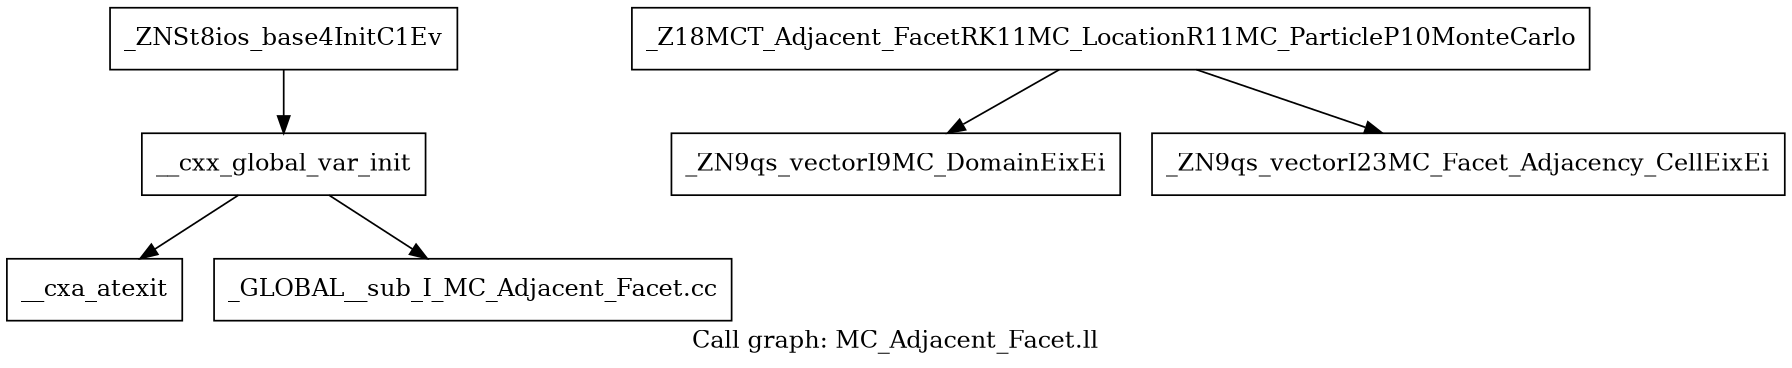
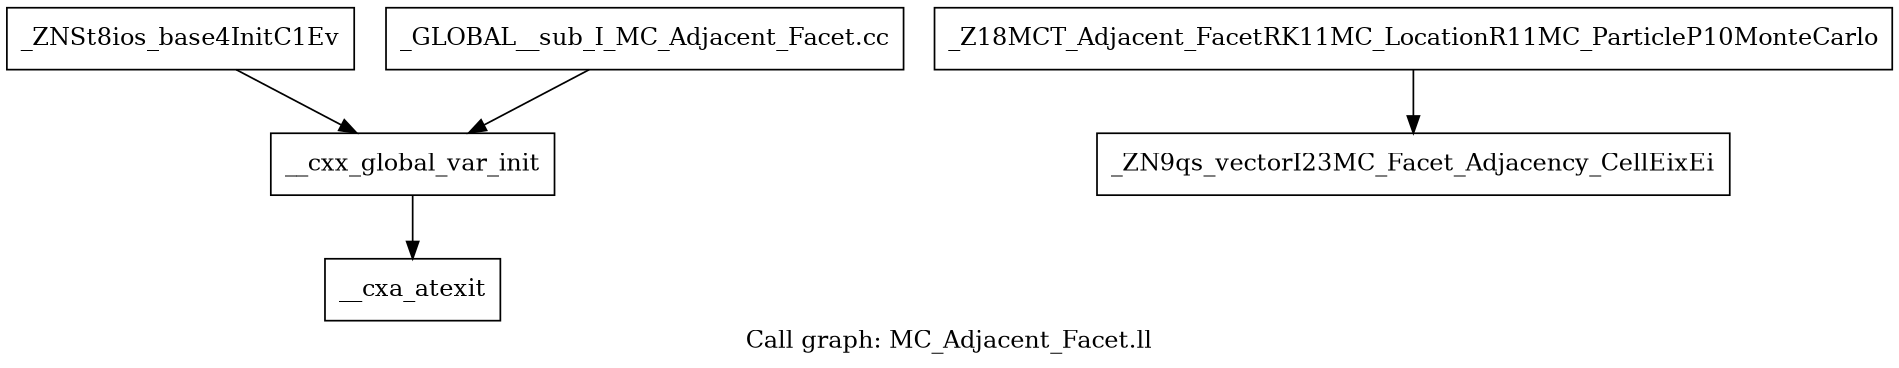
  digraph {
    label="Call graph: MC_Adjacent_Facet.ll"
    node [shape=record]
    n1 [label="{__cxx_global_var_init}"]
    n2 [label="{__cxa_atexit}"]
    n3 [label="{_ZNSt8ios_base4InitC1Ev}"]
    n4 [label="{_Z18MCT_Adjacent_FacetRK11MC_LocationR11MC_ParticleP10MonteCarlo}"]
-   n5 [label="{_ZN9qs_vectorI9MC_DomainEixEi}"]
    n6 [label="{_ZN9qs_vectorI23MC_Facet_Adjacency_CellEixEi}"]
    n7 [label="{_GLOBAL__sub_I_MC_Adjacent_Facet.cc}"]
    n1 -> n2
    n3 -> n1
-   n4 -> n5
    n4 -> n6
-   n1 -> n7
+   n7 -> n1
  }
